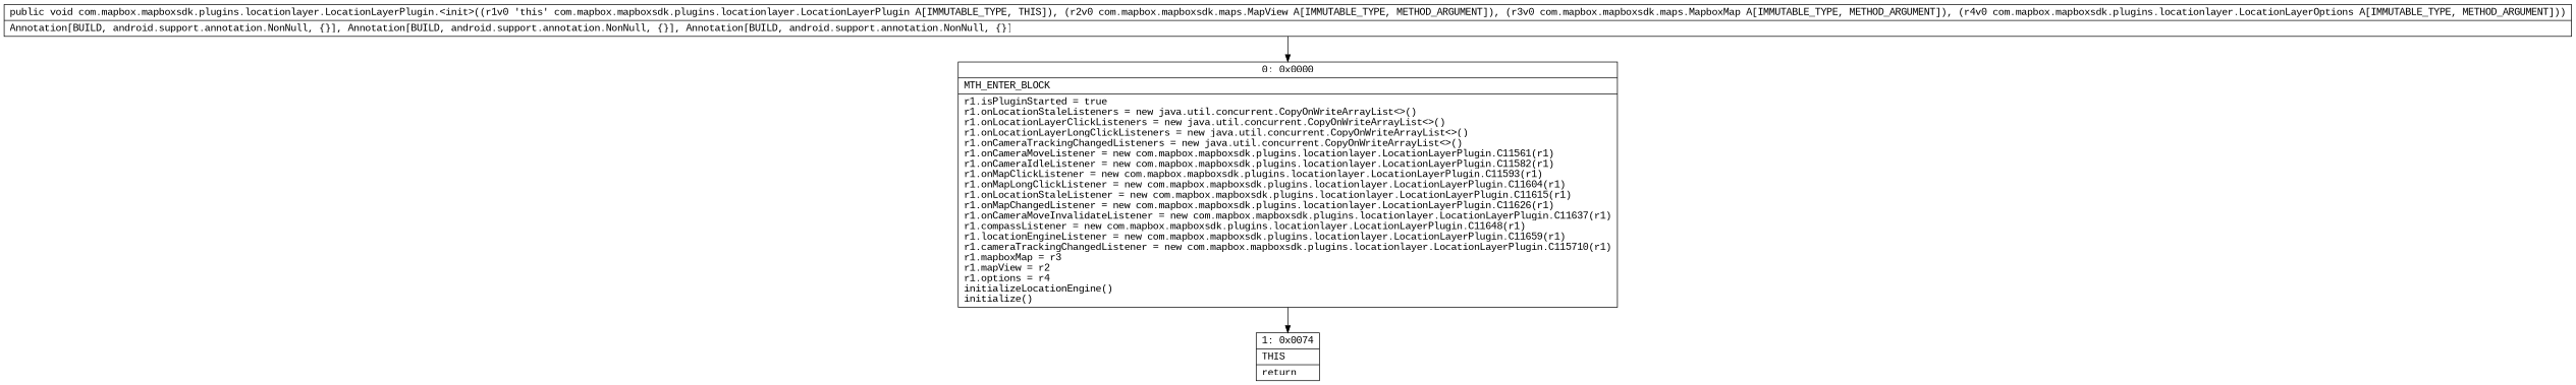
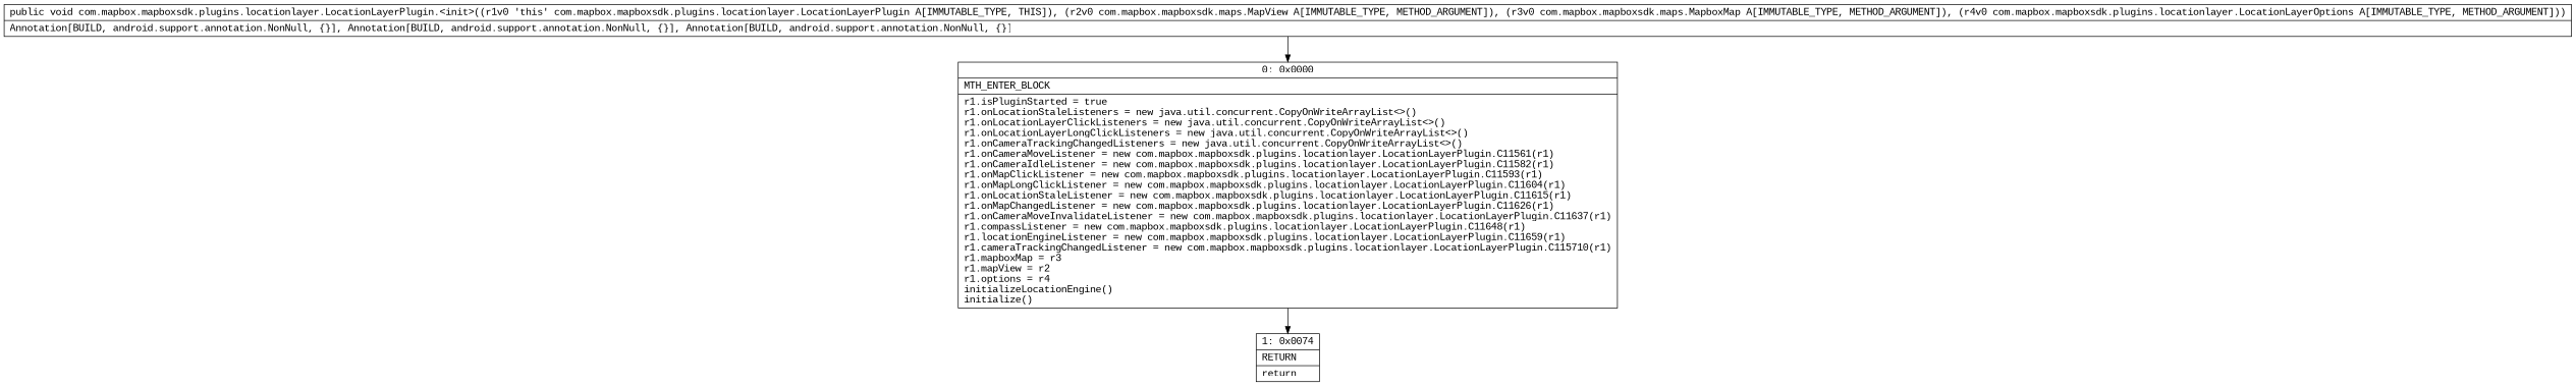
  digraph {
    fontname="Liberation Mono"
    node [shape=record fontname="Liberation Mono"]
    edge [fontname="Liberation Mono"]
    n1 [label="{0\:\ 0x0000|MTH_ENTER_BLOCK\l|r1.isPluginStarted = true\lr1.onLocationStaleListeners = new java.util.concurrent.CopyOnWriteArrayList\<\>()\lr1.onLocationLayerClickListeners = new java.util.concurrent.CopyOnWriteArrayList\<\>()\lr1.onLocationLayerLongClickListeners = new java.util.concurrent.CopyOnWriteArrayList\<\>()\lr1.onCameraTrackingChangedListeners = new java.util.concurrent.CopyOnWriteArrayList\<\>()\lr1.onCameraMoveListener = new com.mapbox.mapboxsdk.plugins.locationlayer.LocationLayerPlugin.C11561(r1)\lr1.onCameraIdleListener = new com.mapbox.mapboxsdk.plugins.locationlayer.LocationLayerPlugin.C11582(r1)\lr1.onMapClickListener = new com.mapbox.mapboxsdk.plugins.locationlayer.LocationLayerPlugin.C11593(r1)\lr1.onMapLongClickListener = new com.mapbox.mapboxsdk.plugins.locationlayer.LocationLayerPlugin.C11604(r1)\lr1.onLocationStaleListener = new com.mapbox.mapboxsdk.plugins.locationlayer.LocationLayerPlugin.C11615(r1)\lr1.onMapChangedListener = new com.mapbox.mapboxsdk.plugins.locationlayer.LocationLayerPlugin.C11626(r1)\lr1.onCameraMoveInvalidateListener = new com.mapbox.mapboxsdk.plugins.locationlayer.LocationLayerPlugin.C11637(r1)\lr1.compassListener = new com.mapbox.mapboxsdk.plugins.locationlayer.LocationLayerPlugin.C11648(r1)\lr1.locationEngineListener = new com.mapbox.mapboxsdk.plugins.locationlayer.LocationLayerPlugin.C11659(r1)\lr1.cameraTrackingChangedListener = new com.mapbox.mapboxsdk.plugins.locationlayer.LocationLayerPlugin.C115710(r1)\lr1.mapboxMap = r3\lr1.mapView = r2\lr1.options = r4\linitializeLocationEngine()\linitialize()\l}"]
-   n2 [label="{1\:\ 0x0074|THIS\l|return\l}"]
+   n2 [label="{1\:\ 0x0074|RETURN\l|return\l}"]
    n3 [label="{public void com.mapbox.mapboxsdk.plugins.locationlayer.LocationLayerPlugin.\<init\>((r1v0 'this' com.mapbox.mapboxsdk.plugins.locationlayer.LocationLayerPlugin A[IMMUTABLE_TYPE, THIS]), (r2v0 com.mapbox.mapboxsdk.maps.MapView A[IMMUTABLE_TYPE, METHOD_ARGUMENT]), (r3v0 com.mapbox.mapboxsdk.maps.MapboxMap A[IMMUTABLE_TYPE, METHOD_ARGUMENT]), (r4v0 com.mapbox.mapboxsdk.plugins.locationlayer.LocationLayerOptions A[IMMUTABLE_TYPE, METHOD_ARGUMENT]))  | Annotation[BUILD, android.support.annotation.NonNull, \{\}], Annotation[BUILD, android.support.annotation.NonNull, \{\}], Annotation[BUILD, android.support.annotation.NonNull, \{\}]\l}"]
    n1 -> n2
    n3 -> n1
  }
